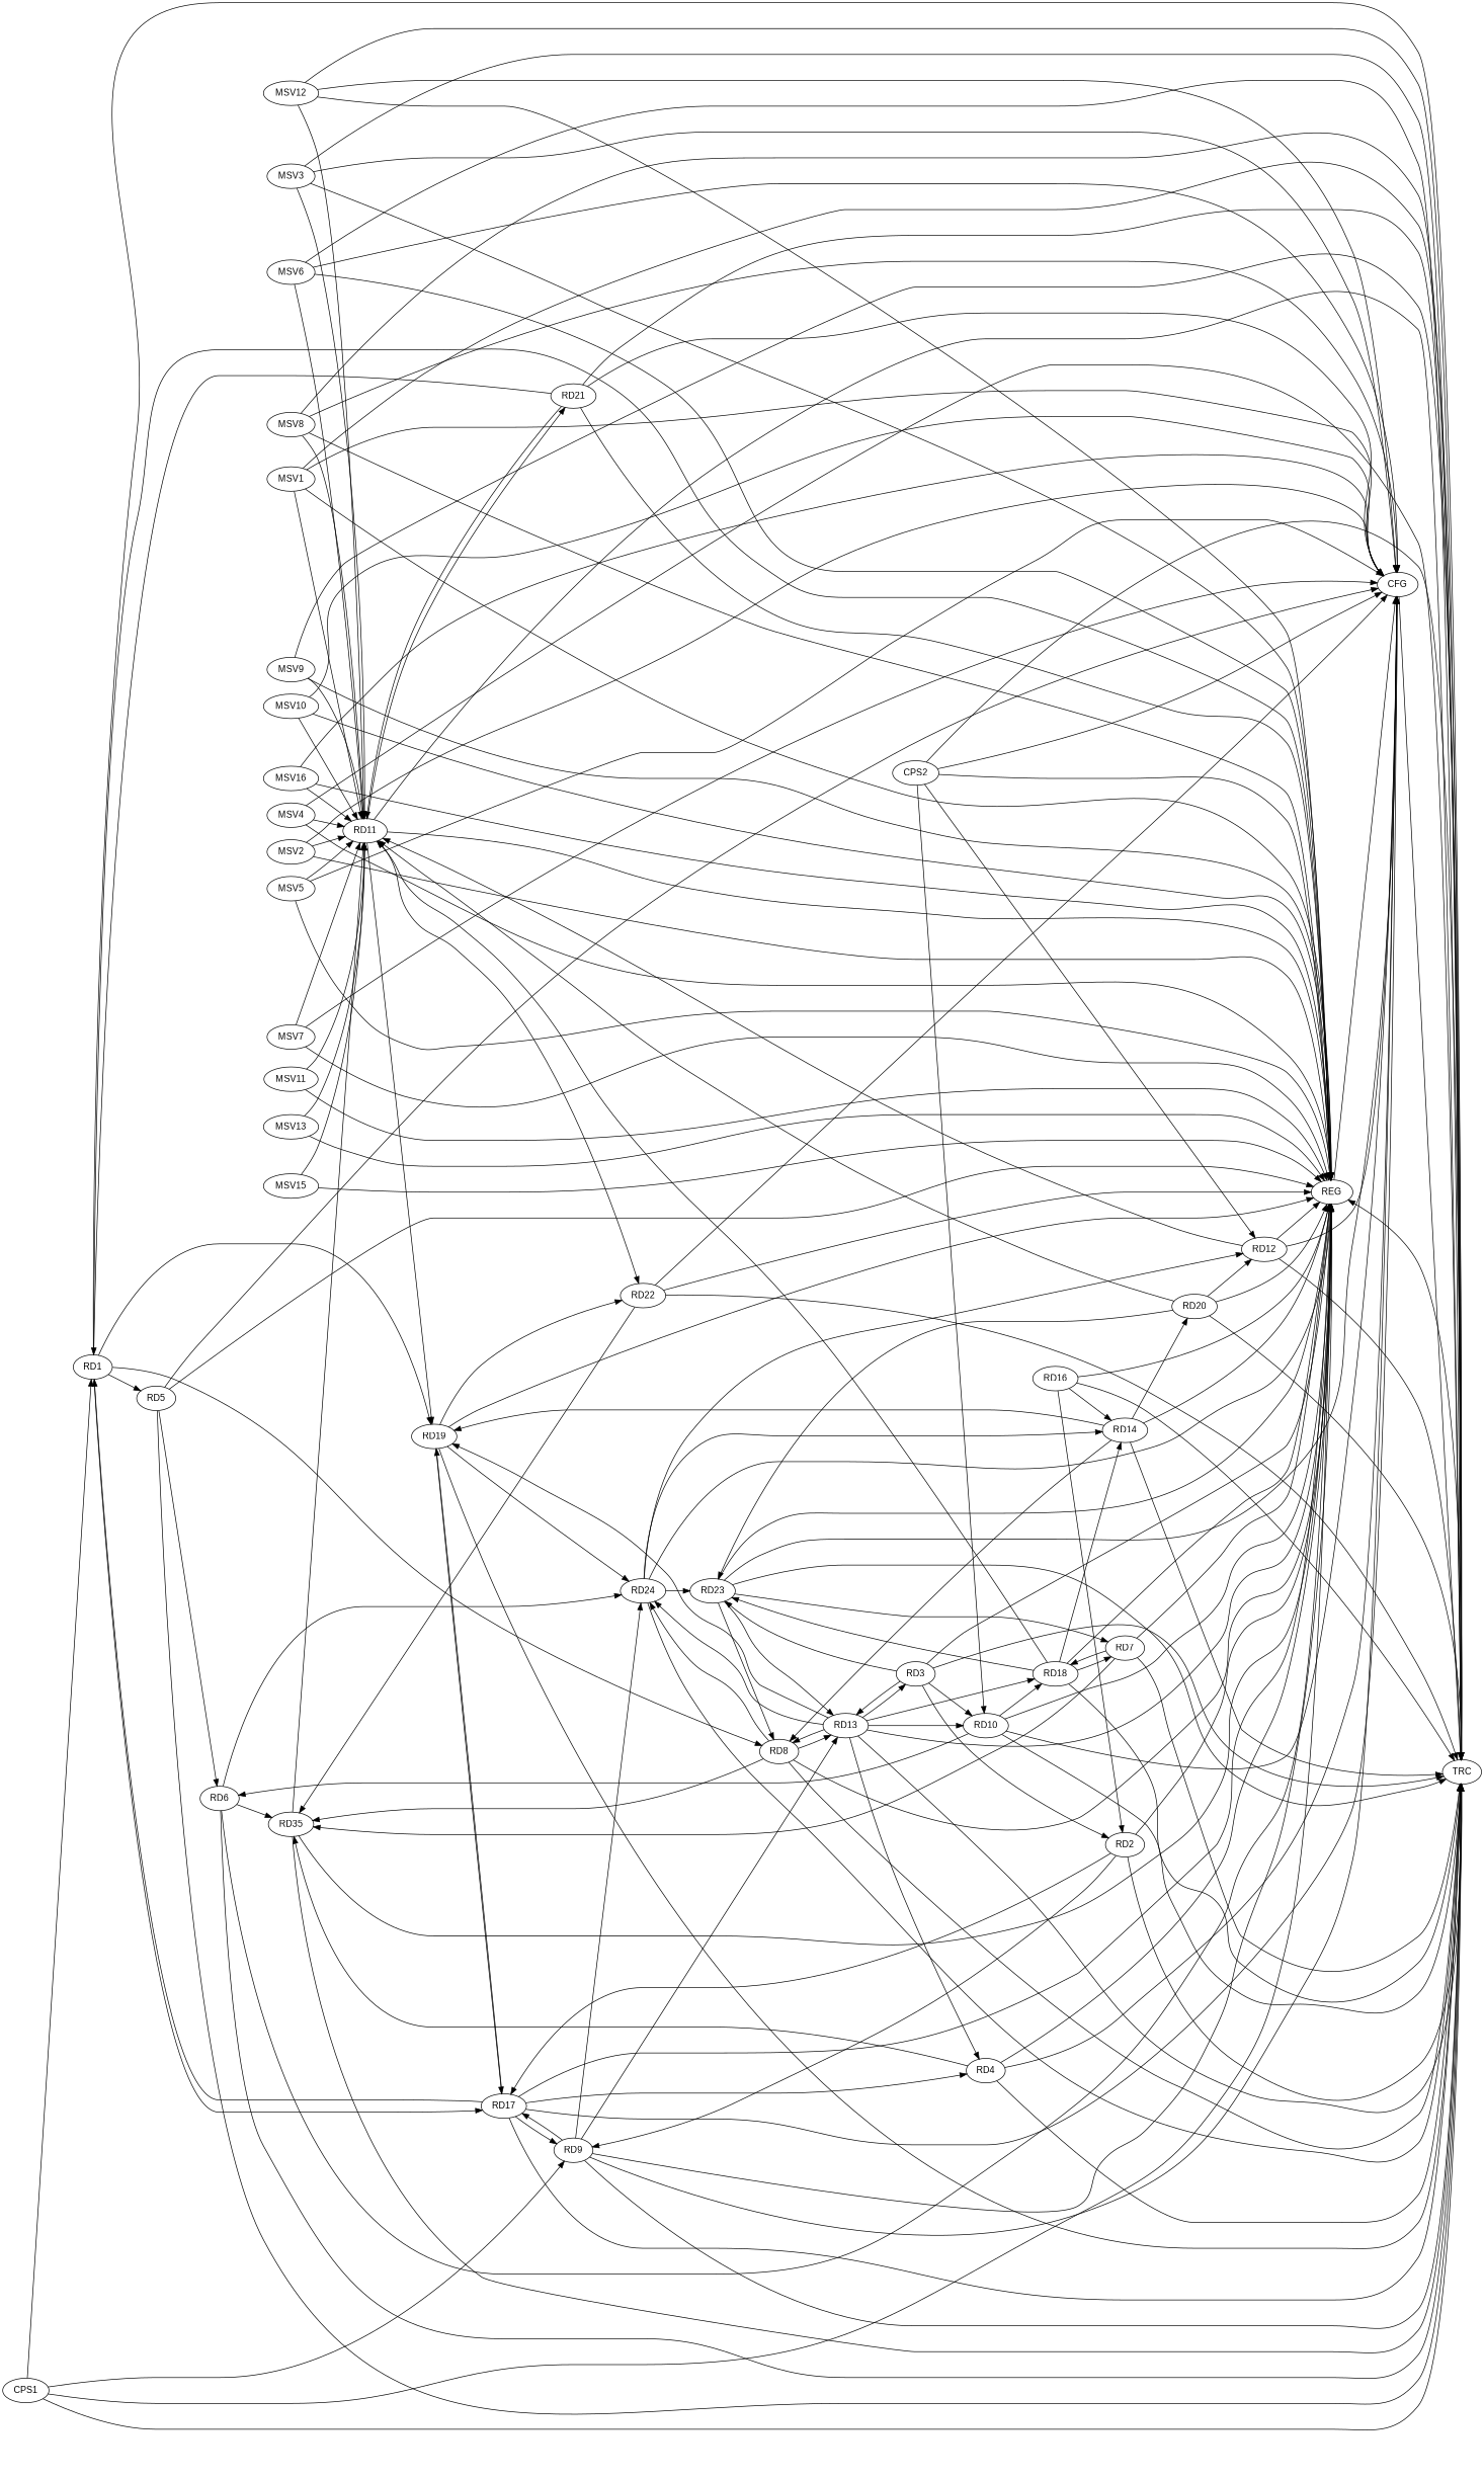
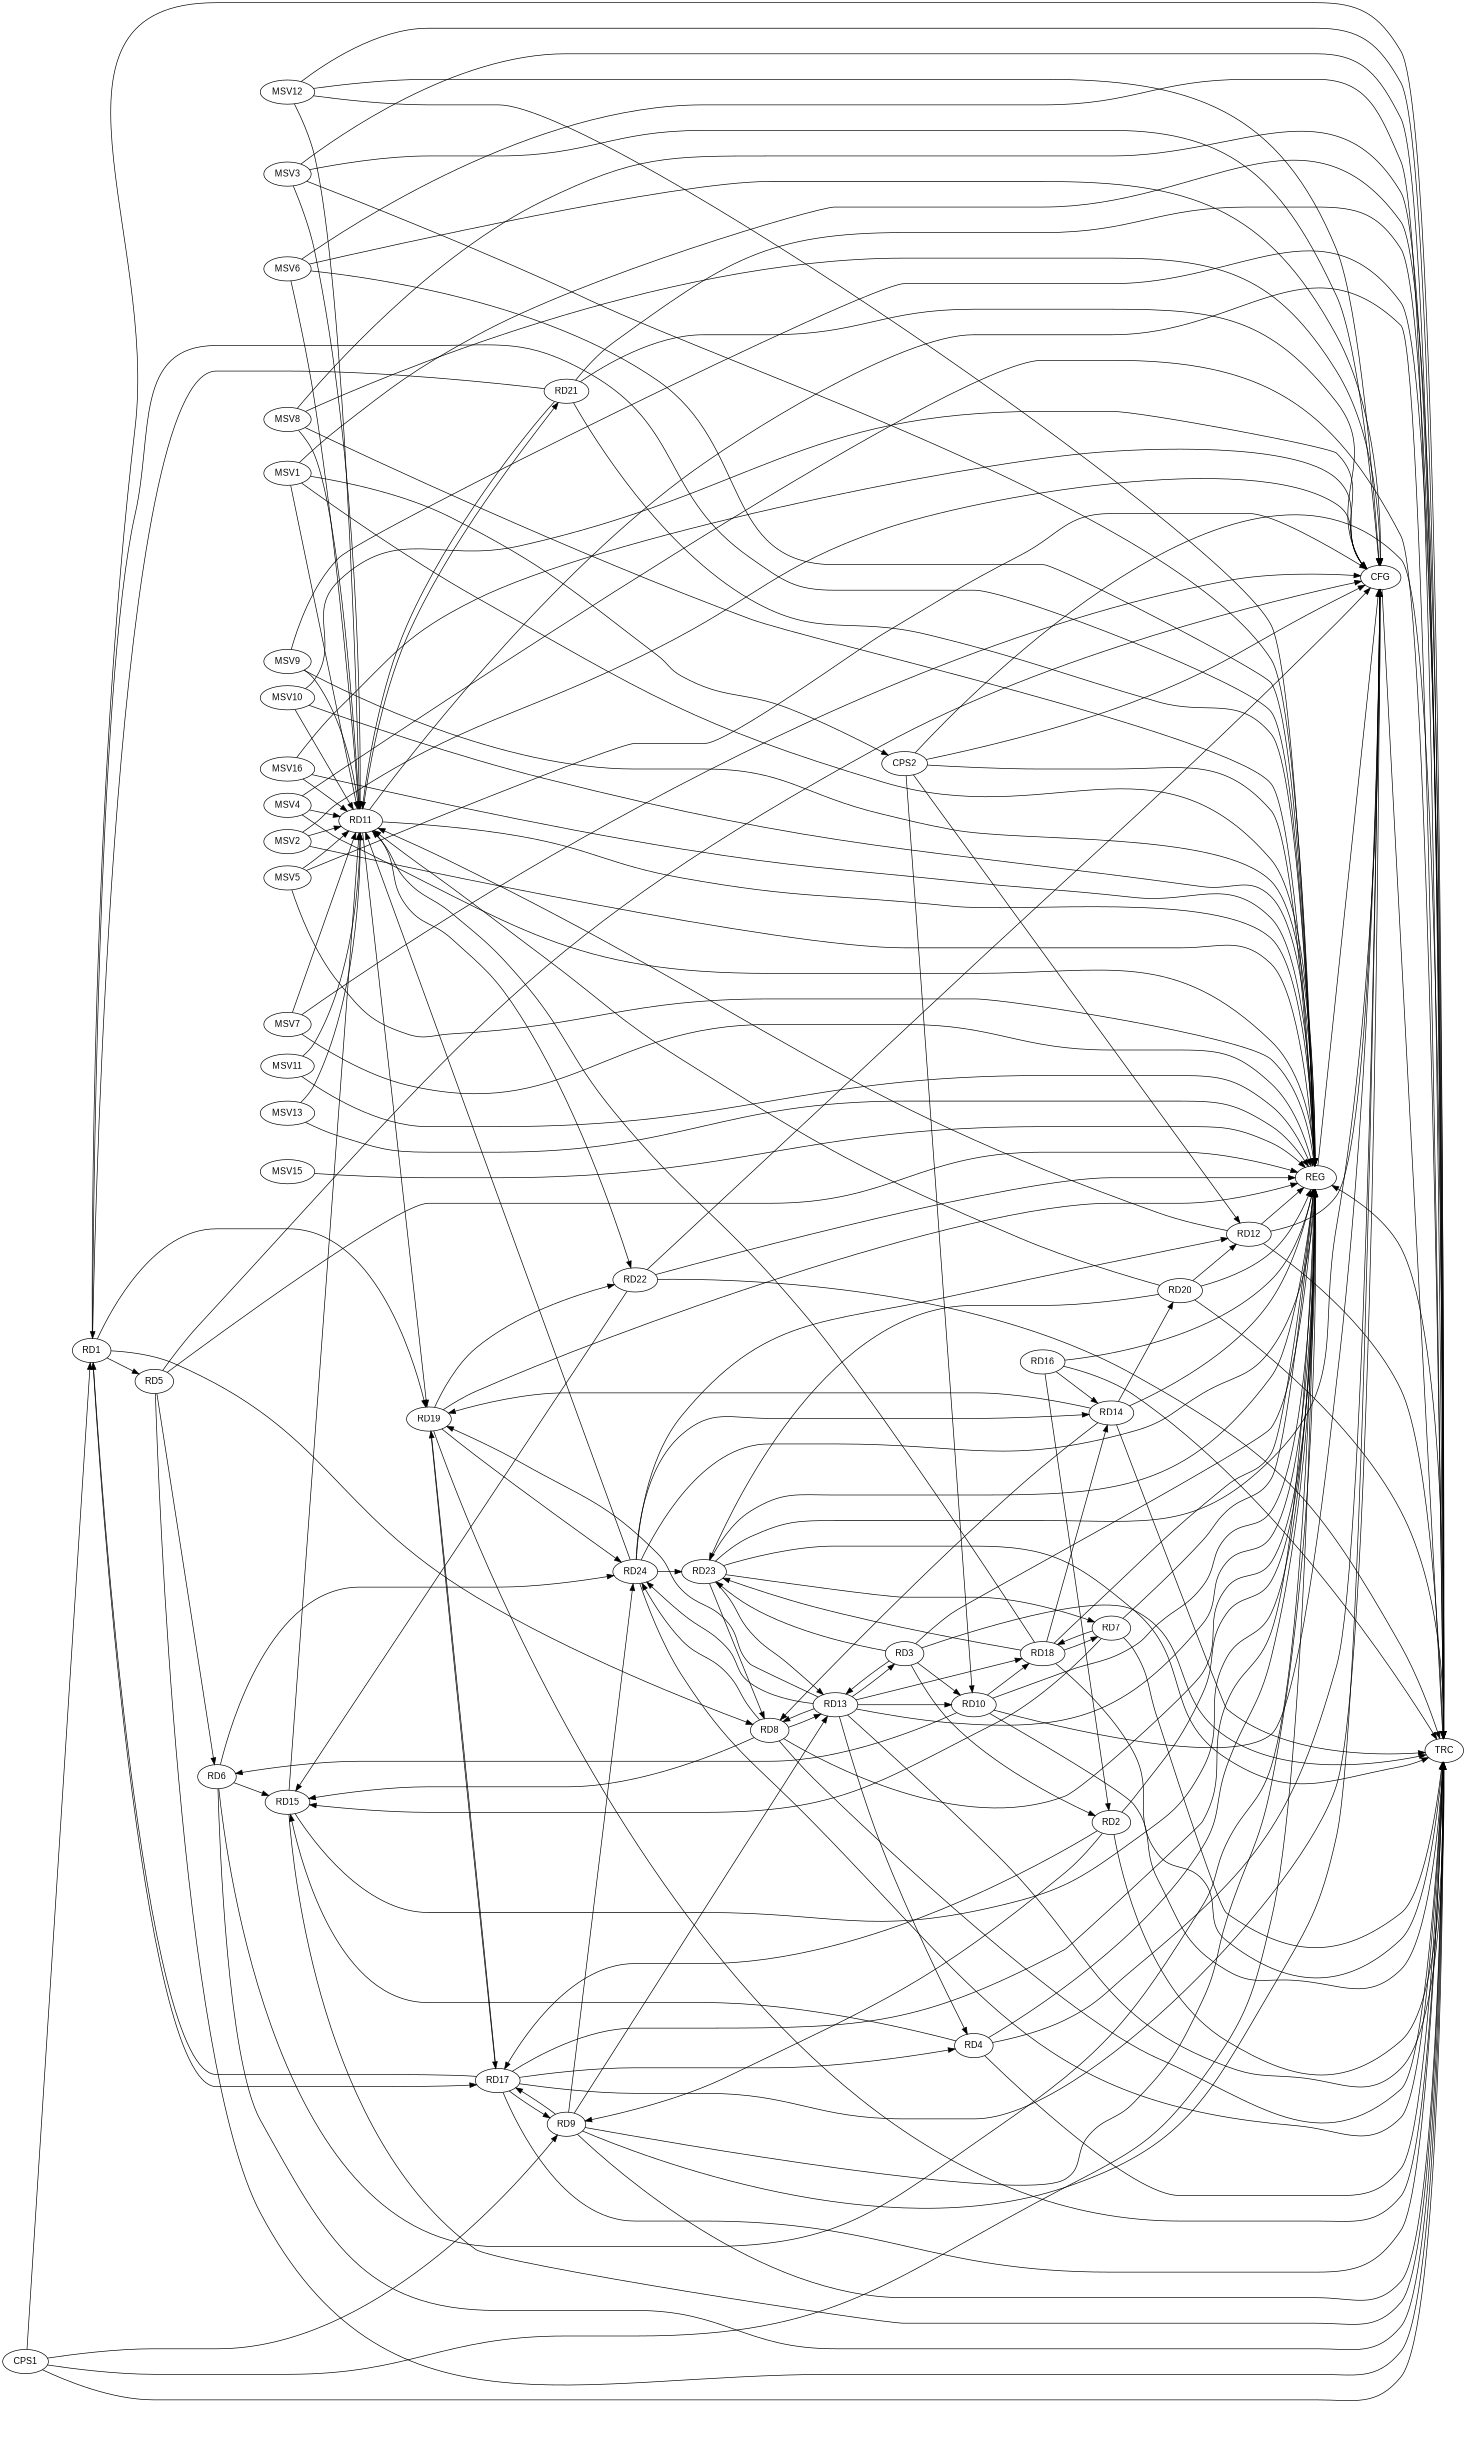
  strict digraph {
    fontname="Liberation Sans"
    rankdir=LR
    node [fontname="Liberation Sans"]
    edge [fontname="Liberation Sans"]
    n1 [label=RD1]
    n2 [label=RD5]
    n3 [label=RD8]
    n4 [label=RD17]
    n5 [label=RD19]
    n6 [label=REG]
    n7 [label=TRC]
    n8 [label=CFG]
    n9 [label=RD6]
    n10 [label=RD13]
-   n11 [label=RD35]
+   n11 [label=RD15]
    n12 [label=RD24]
    n13 [label=RD9]
    n14 [label=RD4]
    n15 [label=RD22]
    n16 [label=RD2]
    n17 [label=RD3]
    n18 [label=RD10]
    n19 [label=RD23]
    n20 [label=RD18]
    n21 [label=RD7]
    n22 [label=RD11]
    n23 [label=RD12]
    n24 [label=RD14]
    n25 [label=RD21]
    n26 [label=RD20]
    n27 [label=RD16]
    n28 [label=CPS1]
    n29 [label=CPS2]
    n30 [label=MSV1]
    n31 [label=MSV2]
    n32 [label=MSV3]
    n33 [label=MSV4]
    n34 [label=MSV5]
    n35 [label=MSV6]
    n36 [label=MSV7]
    n37 [label=MSV8]
    n38 [label=MSV9]
    n39 [label=MSV10]
    n40 [label=MSV11]
    n41 [label=MSV12]
    n42 [label=MSV13]
    n43 [label=MSV15]
    n44 [label=MSV16]
    n1 -> n2
    n1 -> n3
    n1 -> n4
    n1 -> n5
    n1 -> n6
    n1 -> n7
    n2 -> n6
    n2 -> n7
    n2 -> n8
    n2 -> n9
    n3 -> n6
    n3 -> n7
    n3 -> n10
    n3 -> n11
    n3 -> n12
    n4 -> n1
    n4 -> n5
    n4 -> n6
    n4 -> n7
    n4 -> n8
    n4 -> n13
    n4 -> n14
    n5 -> n4
    n5 -> n6
    n5 -> n7
    n5 -> n12
    n5 -> n15
    n6 -> n8
    n7 -> n6
    n8 -> n7
    n9 -> n6
    n9 -> n7
    n9 -> n11
    n9 -> n12
    n10 -> n3
    n10 -> n5
    n10 -> n6
    n10 -> n7
    n10 -> n12
    n10 -> n14
    n10 -> n17
    n10 -> n18
    n10 -> n20
    n11 -> n6
    n11 -> n7
    n11 -> n22
    n12 -> n6
    n12 -> n7
    n12 -> n19
    n12 -> n23
    n12 -> n24
    n13 -> n4
    n13 -> n6
    n13 -> n7
    n13 -> n8
    n13 -> n10
    n13 -> n12
    n14 -> n6
    n14 -> n7
    n14 -> n8
    n14 -> n11
    n15 -> n6
    n15 -> n7
    n15 -> n8
    n15 -> n11
    n16 -> n4
    n16 -> n6
    n16 -> n7
    n16 -> n13
    n17 -> n6
    n17 -> n7
    n17 -> n10
    n17 -> n16
    n17 -> n18
    n17 -> n19
    n18 -> n6
    n18 -> n7
    n18 -> n8
    n18 -> n9
    n18 -> n20
    n19 -> n3
    n19 -> n6
    n19 -> n7
    n19 -> n8
    n19 -> n10
    n19 -> n21
    n20 -> n6
    n20 -> n7
    n20 -> n19
    n20 -> n21
    n20 -> n22
    n20 -> n24
    n21 -> n6
    n21 -> n7
    n21 -> n11
    n21 -> n20
    n22 -> n5
    n22 -> n6
    n22 -> n7
    n22 -> n15
    n22 -> n25
    n23 -> n6
    n23 -> n7
    n23 -> n8
    n23 -> n22
    n24 -> n3
    n24 -> n5
    n24 -> n6
    n24 -> n7
    n24 -> n26
    n25 -> n1
    n25 -> n6
    n25 -> n7
    n25 -> n8
    n25 -> n22
    n26 -> n6
    n26 -> n7
    n26 -> n19
    n26 -> n22
    n26 -> n23
    n27 -> n6
    n27 -> n7
    n27 -> n16
    n27 -> n24
    n28 -> n1
    n28 -> n6
    n28 -> n7
    n28 -> n13
    n29 -> n6
    n29 -> n7
    n29 -> n8
    n29 -> n18
    n29 -> n23
    n30 -> n6
    n30 -> n7
-   n30 -> n8
+   n30 -> n29
    n30 -> n22
    n31 -> n6
    n31 -> n8
    n31 -> n22
    n32 -> n6
    n32 -> n7
    n32 -> n8
    n32 -> n22
    n33 -> n6
    n33 -> n7
    n33 -> n22
    n34 -> n6
    n34 -> n8
    n34 -> n22
    n35 -> n6
    n35 -> n7
    n35 -> n8
    n35 -> n22
    n36 -> n6
    n36 -> n8
    n36 -> n22
    n37 -> n6
    n37 -> n7
    n37 -> n8
    n37 -> n22
    n38 -> n6
    n38 -> n7
    n38 -> n22
    n39 -> n6
    n39 -> n8
    n39 -> n22
    n40 -> n6
    n40 -> n22
    n41 -> n6
    n41 -> n7
    n41 -> n8
    n41 -> n22
    n42 -> n6
    n42 -> n22
    n43 -> n6
-   n43 -> n22
+   n12 -> n22
    n44 -> n6
    n44 -> n8
    n44 -> n22
  }
